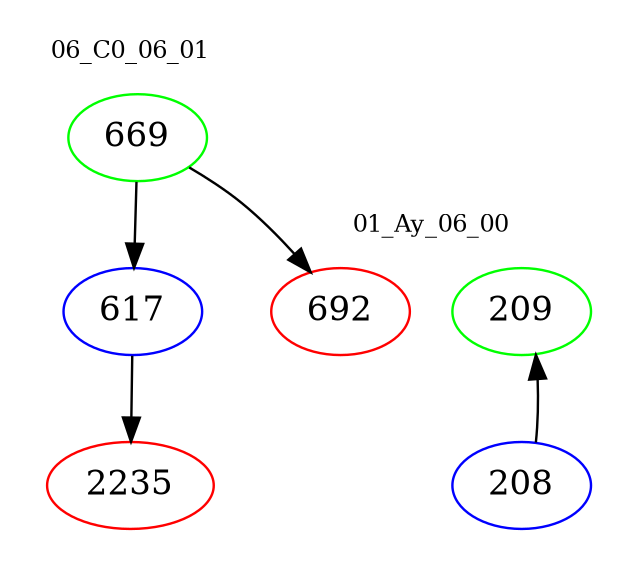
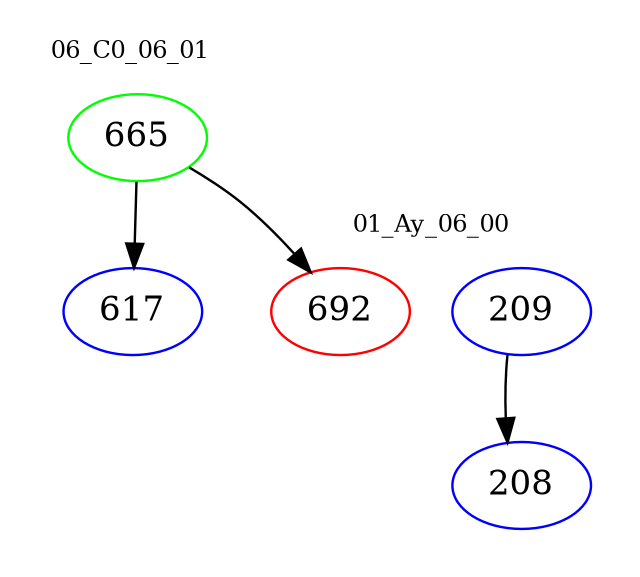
  digraph {
    node [color=green]
    edge [color=black]
-   n1 [label=209]
+   n1 [color=blue label=209]
    n2 [color=blue label=208]
    n3 [color=red label=692]
-   n4 [label=669]
+   n4 [label=665]
    n5 [color=blue label=617]
-   n6 [color=red label=2235]
    subgraph cluster_1 {
      color=white
      fontsize=10
      label="01_Ay_06_00"
      n1
      n2
      n3
    }
    subgraph cluster_2 {
      color=white
      fontsize=10
      label="06_C0_06_01"
      n4
      n5
-     n6
    }
-   n2 -> n1
+   n1 -> n2
    n4 -> n3
    n4 -> n5
-   n5 -> n6
  }
